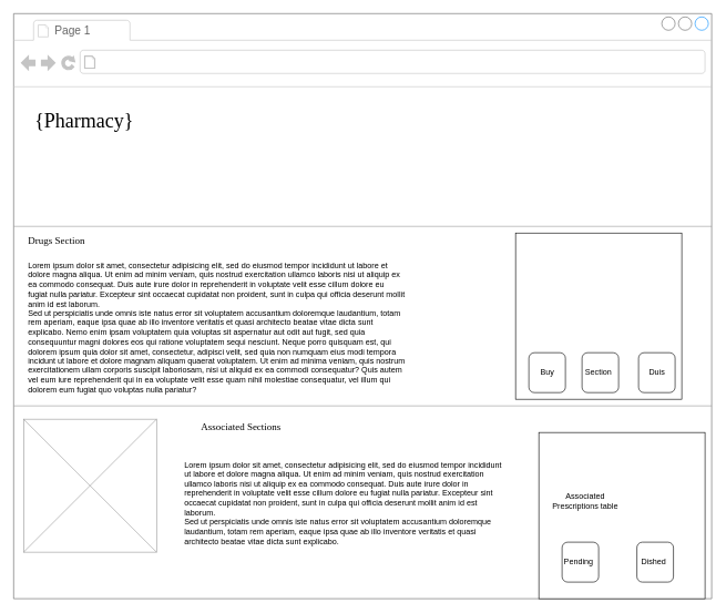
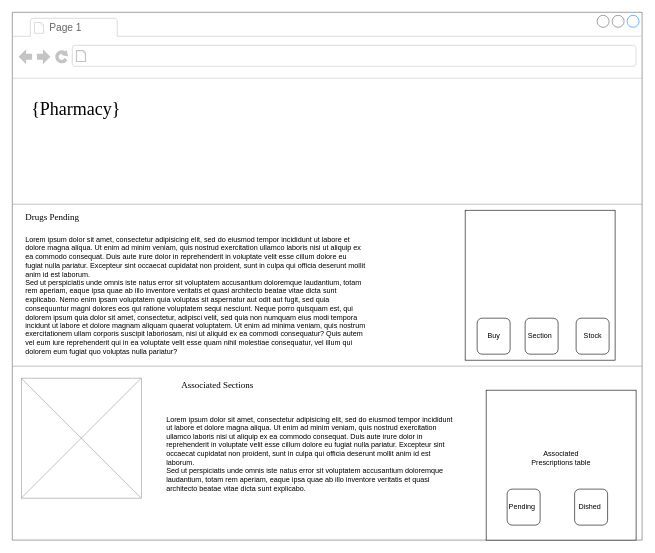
  <mxCell id="0" />
  <mxCell id="1" parent="0" />
  <mxCell id="2" value="" style="strokeWidth=1;shadow=0;dashed=0;align=center;html=1;shape=mxgraph.mockup.containers.browserWindow;rSize=0;strokeColor=#666666;mainText=,;recursiveResize=0;rounded=0;labelBackgroundColor=none;fontFamily=Verdana;fontSize=12" parent="1" vertex="1"><mxGeometry x="20" y="20" width="1050" height="880" as="geometry" /></mxCell>
  <mxCell id="3" value="Page 1" style="strokeWidth=1;shadow=0;dashed=0;align=center;html=1;shape=mxgraph.mockup.containers.anchor;fontSize=17;fontColor=#666666;align=left;" parent="2" vertex="1"><mxGeometry x="60" y="12" width="140" height="30" as="geometry" /></mxCell>
  <mxCell id="4" value="{Pharmacy}" style="text;html=1;points=[];align=left;verticalAlign=top;spacingTop=-4;fontSize=30;fontFamily=Verdana" parent="2" vertex="1"><mxGeometry x="30" y="140" width="370" height="50" as="geometry" /></mxCell>
  <mxCell id="5" value="" style="verticalLabelPosition=bottom;shadow=0;dashed=0;align=center;html=1;verticalAlign=top;strokeWidth=1;shape=mxgraph.mockup.markup.line;strokeColor=#999999;rounded=0;labelBackgroundColor=none;fillColor=#ffffff;fontFamily=Verdana;fontSize=12;fontColor=#000000;" parent="2" vertex="1"><mxGeometry y="310" width="1050" height="20" as="geometry" /></mxCell>
- <mxCell id="6" value="Drugs Section" style="text;html=1;points=[];align=left;verticalAlign=top;spacingTop=-4;fontSize=15;fontFamily=Verdana" parent="2" vertex="1"><mxGeometry x="20" y="330" width="170" height="30" as="geometry" /></mxCell>
+ <mxCell id="6" value="Drugs Pending" style="text;html=1;points=[];align=left;verticalAlign=top;spacingTop=-4;fontSize=15;fontFamily=Verdana" parent="2" vertex="1"><mxGeometry x="20" y="330" width="170" height="30" as="geometry" /></mxCell>
  <mxCell id="7" value="Lorem ipsum dolor sit amet, consectetur adipisicing elit, sed do eiusmod tempor incididunt ut labore et dolore magna aliqua. Ut enim ad minim veniam, quis nostrud exercitation ullamco laboris nisi ut aliquip ex ea commodo consequat. Duis aute irure dolor in reprehenderit in voluptate velit esse cillum dolore eu fugiat nulla pariatur. Excepteur sint occaecat cupidatat non proident, sunt in culpa qui officia deserunt mollit anim id est laborum.&#10;Sed ut perspiciatis unde omnis iste natus error sit voluptatem accusantium doloremque laudantium, totam rem aperiam, eaque ipsa quae ab illo inventore veritatis et quasi architecto beatae vitae dicta sunt explicabo. Nemo enim ipsam voluptatem quia voluptas sit aspernatur aut odit aut fugit, sed quia consequuntur magni dolores eos qui ratione voluptatem sequi nesciunt. Neque porro quisquam est, qui dolorem ipsum quia dolor sit amet, consectetur, adipisci velit, sed quia non numquam eius modi tempora incidunt ut labore et dolore magnam aliquam quaerat voluptatem. Ut enim ad minima veniam, quis nostrum exercitationem ullam corporis suscipit laboriosam, nisi ut aliquid ex ea commodi consequatur? Quis autem vel eum iure reprehenderit qui in ea voluptate velit esse quam nihil molestiae consequatur, vel illum qui dolorem eum fugiat quo voluptas nulla pariatur?" style="text;spacingTop=-5;whiteSpace=wrap;html=1;align=left;fontSize=12;fontFamily=Helvetica;fillColor=none;strokeColor=none;rounded=0;shadow=1;labelBackgroundColor=none;" parent="2" vertex="1"><mxGeometry x="20" y="370" width="570" height="240" as="geometry" /></mxCell>
  <mxCell id="8" value="" style="verticalLabelPosition=bottom;shadow=0;dashed=0;align=center;html=1;verticalAlign=top;strokeWidth=1;shape=mxgraph.mockup.markup.line;strokeColor=#999999;rounded=0;labelBackgroundColor=none;fillColor=#ffffff;fontFamily=Verdana;fontSize=12;fontColor=#000000;" parent="2" vertex="1"><mxGeometry y="580" width="1050" height="20" as="geometry" /></mxCell>
  <mxCell id="9" value="" style="verticalLabelPosition=bottom;shadow=0;dashed=0;align=center;html=1;verticalAlign=top;strokeWidth=1;shape=mxgraph.mockup.graphics.simpleIcon;strokeColor=#999999;fillColor=#ffffff;rounded=0;labelBackgroundColor=none;fontFamily=Verdana;fontSize=12;fontColor=#000000;" parent="2" vertex="1"><mxGeometry x="15" y="610" width="200" height="200" as="geometry" /></mxCell>
  <mxCell id="10" value="Associated Sections" style="text;html=1;points=[];align=left;verticalAlign=top;spacingTop=-4;fontSize=15;fontFamily=Verdana" parent="2" vertex="1"><mxGeometry x="280" y="610" width="170" height="30" as="geometry" /></mxCell>
  <mxCell id="11" value="" style="whiteSpace=wrap;html=1;aspect=fixed;" vertex="1" parent="2"><mxGeometry x="790" y="630" width="250" height="250" as="geometry" /></mxCell>
- <mxCell id="12" value="Associated Prescriptions table" style="text;html=1;strokeColor=none;fillColor=none;align=center;verticalAlign=middle;whiteSpace=wrap;rounded=0;" vertex="1" parent="2"><mxGeometry x="800" y="690" width="120" height="85" as="geometry" /></mxCell>
+ <mxCell id="12" value="Associated Prescriptions table" style="text;html=1;strokeColor=none;fillColor=none;align=center;verticalAlign=middle;whiteSpace=wrap;rounded=0;" vertex="1" parent="2"><mxGeometry x="855" y="700" width="120" height="85" as="geometry" /></mxCell>
  <mxCell id="13" value="" style="whiteSpace=wrap;html=1;aspect=fixed;" vertex="1" parent="2"><mxGeometry x="755" y="330" width="250" height="250" as="geometry" /></mxCell>
  <mxCell id="14" value="" style="rounded=1;whiteSpace=wrap;html=1;" vertex="1" parent="2"><mxGeometry x="775" y="510" width="55" height="60" as="geometry" /></mxCell>
  <mxCell id="15" value="Buy" style="text;html=1;strokeColor=none;fillColor=none;align=center;verticalAlign=middle;whiteSpace=wrap;rounded=0;" vertex="1" parent="2"><mxGeometry x="772.5" y="525" width="60" height="30" as="geometry" /></mxCell>
  <mxCell id="16" value="" style="rounded=1;whiteSpace=wrap;html=1;" vertex="1" parent="2"><mxGeometry x="940" y="510" width="55" height="60" as="geometry" /></mxCell>
  <mxCell id="17" value="" style="rounded=1;whiteSpace=wrap;html=1;" vertex="1" parent="2"><mxGeometry x="855" y="510" width="55" height="60" as="geometry" /></mxCell>
- <mxCell id="18" value="Duis" style="text;html=1;strokeColor=none;fillColor=none;align=center;verticalAlign=middle;whiteSpace=wrap;rounded=0;" vertex="1" parent="2"><mxGeometry x="937.5" y="525" width="60" height="30" as="geometry" /></mxCell>
+ <mxCell id="18" value="Stock" style="text;html=1;strokeColor=none;fillColor=none;align=center;verticalAlign=middle;whiteSpace=wrap;rounded=0;" vertex="1" parent="2"><mxGeometry x="937.5" y="525" width="60" height="30" as="geometry" /></mxCell>
  <mxCell id="19" value="Section" style="text;html=1;strokeColor=none;fillColor=none;align=center;verticalAlign=middle;whiteSpace=wrap;rounded=0;" vertex="1" parent="2"><mxGeometry x="850" y="525" width="60" height="30" as="geometry" /></mxCell>
  <mxCell id="20" value="Lorem ipsum dolor sit amet, consectetur adipisicing elit, sed do eiusmod tempor incididunt ut labore et dolore magna aliqua. Ut enim ad minim veniam, quis nostrud exercitation ullamco laboris nisi ut aliquip ex ea commodo consequat. Duis aute irure dolor in reprehenderit in voluptate velit esse cillum dolore eu fugiat nulla pariatur. Excepteur sint occaecat cupidatat non proident, sunt in culpa qui officia deserunt mollit anim id est laborum.&lt;br&gt;Sed ut perspiciatis unde omnis iste natus error sit voluptatem accusantium doloremque laudantium, totam rem aperiam, eaque ipsa quae ab illo inventore veritatis et quasi architecto beatae vitae dicta sunt explicabo.&amp;nbsp;" style="text;spacingTop=-5;whiteSpace=wrap;html=1;align=left;fontSize=12;fontFamily=Helvetica;fillColor=none;strokeColor=none;rounded=0;shadow=1;labelBackgroundColor=none;" parent="2" vertex="1"><mxGeometry x="255" y="670" width="490" height="125" as="geometry" /></mxCell>
  <mxCell id="21" value="" style="rounded=1;whiteSpace=wrap;html=1;" vertex="1" parent="2"><mxGeometry x="825" y="795" width="55" height="60" as="geometry" /></mxCell>
  <mxCell id="22" value="" style="rounded=1;whiteSpace=wrap;html=1;" vertex="1" parent="2"><mxGeometry x="937.5" y="795" width="55" height="60" as="geometry" /></mxCell>
  <mxCell id="23" value="Pending" style="text;html=1;strokeColor=none;fillColor=none;align=center;verticalAlign=middle;whiteSpace=wrap;rounded=0;" vertex="1" parent="2"><mxGeometry x="820" y="810" width="60" height="30" as="geometry" /></mxCell>
  <mxCell id="24" value="Dished" style="text;html=1;strokeColor=none;fillColor=none;align=center;verticalAlign=middle;whiteSpace=wrap;rounded=0;" vertex="1" parent="2"><mxGeometry x="932.5" y="810" width="60" height="30" as="geometry" /></mxCell>
